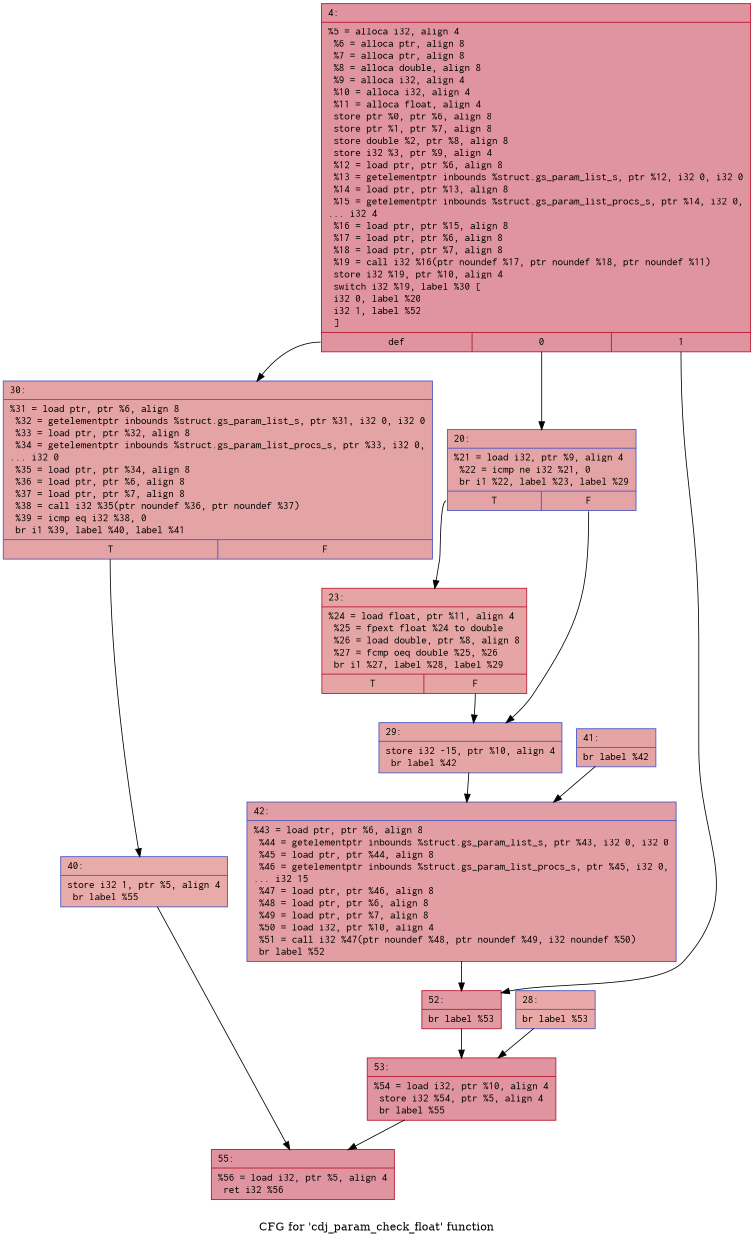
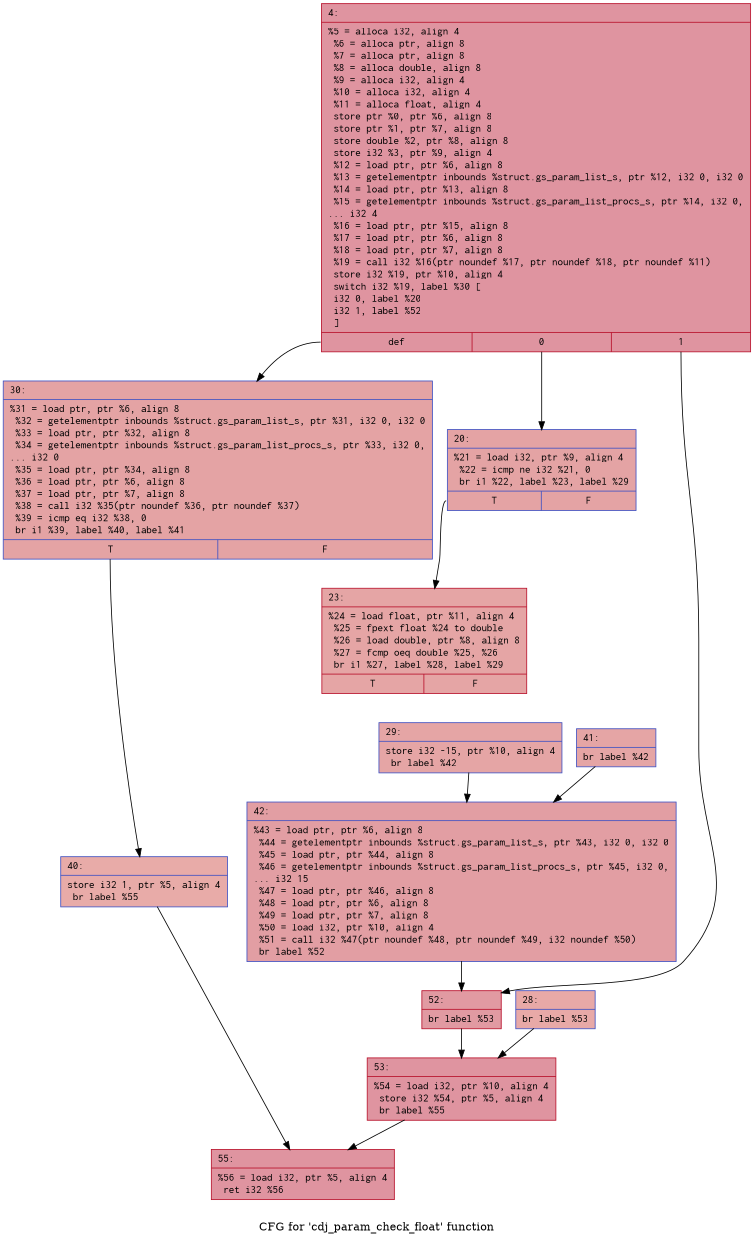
  digraph {
    label="CFG for 'cdj_param_check_float' function"
    node [color="#3d50c3ff" fillcolor="#b70d2870" fontname=Courier shape=record style=filled]
    n1 [color="#b70d28ff" label="{4:\l|  %5 = alloca i32, align 4\l  %6 = alloca ptr, align 8\l  %7 = alloca ptr, align 8\l  %8 = alloca double, align 8\l  %9 = alloca i32, align 4\l  %10 = alloca i32, align 4\l  %11 = alloca float, align 4\l  store ptr %0, ptr %6, align 8\l  store ptr %1, ptr %7, align 8\l  store double %2, ptr %8, align 8\l  store i32 %3, ptr %9, align 4\l  %12 = load ptr, ptr %6, align 8\l  %13 = getelementptr inbounds %struct.gs_param_list_s, ptr %12, i32 0, i32 0\l  %14 = load ptr, ptr %13, align 8\l  %15 = getelementptr inbounds %struct.gs_param_list_procs_s, ptr %14, i32 0,\l... i32 4\l  %16 = load ptr, ptr %15, align 8\l  %17 = load ptr, ptr %6, align 8\l  %18 = load ptr, ptr %7, align 8\l  %19 = call i32 %16(ptr noundef %17, ptr noundef %18, ptr noundef %11)\l  store i32 %19, ptr %10, align 4\l  switch i32 %19, label %30 [\l    i32 0, label %20\l    i32 1, label %52\l  ]\l|{<s0>def|<s1>0|<s2>1}}"]
    n2 [fillcolor="#c32e3170" label="{30:\l|  %31 = load ptr, ptr %6, align 8\l  %32 = getelementptr inbounds %struct.gs_param_list_s, ptr %31, i32 0, i32 0\l  %33 = load ptr, ptr %32, align 8\l  %34 = getelementptr inbounds %struct.gs_param_list_procs_s, ptr %33, i32 0,\l... i32 0\l  %35 = load ptr, ptr %34, align 8\l  %36 = load ptr, ptr %6, align 8\l  %37 = load ptr, ptr %7, align 8\l  %38 = call i32 %35(ptr noundef %36, ptr noundef %37)\l  %39 = icmp eq i32 %38, 0\l  br i1 %39, label %40, label %41\l|{<s0>T|<s1>F}}"]
    n3 [fillcolor="#c32e3170" label="{20:\l|  %21 = load i32, ptr %9, align 4\l  %22 = icmp ne i32 %21, 0\l  br i1 %22, label %23, label %29\l|{<s0>T|<s1>F}}"]
    n4 [color="#b70d28ff" fillcolor="#bb1b2c70" label="{52:\l|  br label %53\l}"]
    n5 [fillcolor="#cc403a70" label="{40:\l|  store i32 1, ptr %5, align 4\l  br label %55\l}"]
    n6 [color="#b70d28ff" fillcolor="#c5333470" label="{23:\l|  %24 = load float, ptr %11, align 4\l  %25 = fpext float %24 to double\l  %26 = load double, ptr %8, align 8\l  %27 = fcmp oeq double %25, %26\l  br i1 %27, label %28, label %29\l|{<s0>T|<s1>F}}"]
    n7 [fillcolor="#c5333470" label="{29:\l|  store i32 -15, ptr %10, align 4\l  br label %42\l}"]
    n8 [color="#b70d28ff" label="{53:\l|  %54 = load i32, ptr %10, align 4\l  store i32 %54, ptr %5, align 4\l  br label %55\l}"]
    n9 [color="#b70d28ff" label="{55:\l|  %56 = load i32, ptr %5, align 4\l  ret i32 %56\l}"]
    n10 [fillcolor="#c5333470" label="{41:\l|  br label %42\l}"]
    n11 [fillcolor="#be242e70" label="{42:\l|  %43 = load ptr, ptr %6, align 8\l  %44 = getelementptr inbounds %struct.gs_param_list_s, ptr %43, i32 0, i32 0\l  %45 = load ptr, ptr %44, align 8\l  %46 = getelementptr inbounds %struct.gs_param_list_procs_s, ptr %45, i32 0,\l... i32 15\l  %47 = load ptr, ptr %46, align 8\l  %48 = load ptr, ptr %6, align 8\l  %49 = load ptr, ptr %7, align 8\l  %50 = load i32, ptr %10, align 4\l  %51 = call i32 %47(ptr noundef %48, ptr noundef %49, i32 noundef %50)\l  br label %52\l}"]
    n12 [fillcolor="#ca3b3770" label="{28:\l|  br label %53\l}"]
    n1 -> n2 [tailport=s0]
    n1 -> n3 [tailport=s1]
    n1 -> n4 [tailport=s2]
    n2 -> n5 [tailport=s0]
    n3 -> n6 [tailport=s0]
-   n3 -> n7 [tailport=s1]
    n4 -> n8
    n5 -> n9
-   n6 -> n7 [tailport=s1]
    n7 -> n11
    n8 -> n9
    n10 -> n11
    n11 -> n4
    n12 -> n8
  }
